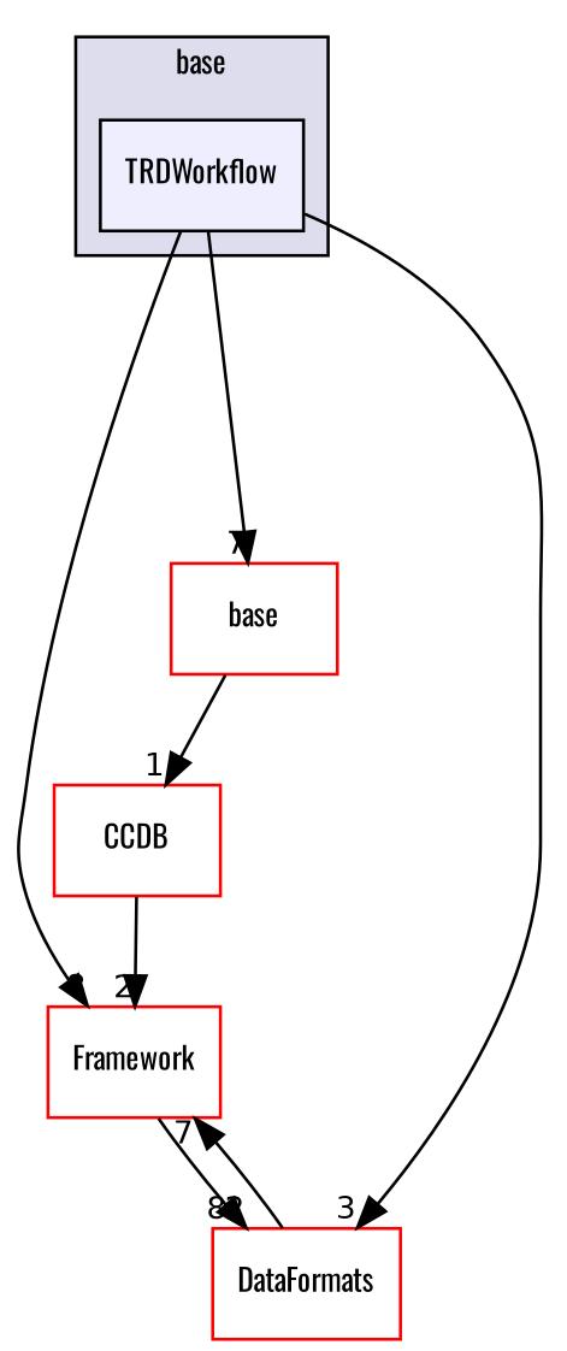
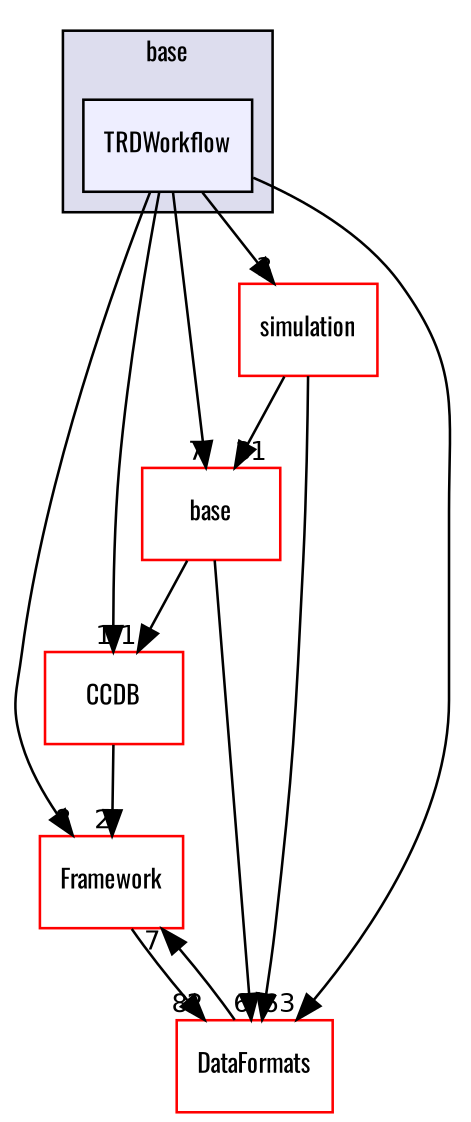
  digraph {
    compound=true
    fontname=Oswald
    node [fontname=Oswald fontsize=10 shape=box color=red]
    edge [fontname=Oswald headlabel=1 labeldistance=1.5 labelfontname=Helvetica labelfontsize=10]
    n1 [fillcolor="#eeeeff" label=TRDWorkflow pencolor=black style=filled color=""]
    n2 [label=CCDB]
    n3 [label=base]
    n4 [label=Framework]
+   n5 [label=simulation]
    n6 [label=DataFormats]
    subgraph cluster_1 {
      bgcolor="#ddddee"
      fontsize=10
      label=base
      pencolor=black
      n1
    }
+   n1 -> n2
    n1 -> n3 [headlabel=7]
    n1 -> n4 [headlabel=8]
+   n1 -> n5 [headlabel=3]
    n1 -> n6 [headlabel=3]
    n2 -> n4 [headlabel=2]
    n3 -> n2
+   n3 -> n6 [headlabel=6]
    n4 -> n6 [headlabel=82]
+   n5 -> n3 [headlabel=31]
+   n5 -> n6 [headlabel=6]
    n6 -> n4 [headlabel=7]
  }
